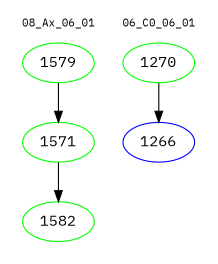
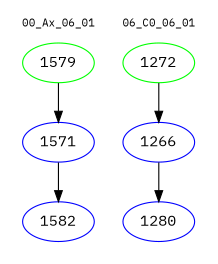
  digraph {
    fontname="IBM Plex Mono"
    node [color=green fontname="IBM Plex Mono"]
    edge [color=black fontname="IBM Plex Mono"]
    n1 [label=1579]
-   n2 [label=1571]
-   n3 [label=1582]
-   n4 [label=1270]
+   n2 [color=blue label=1571]
+   n3 [color=blue label=1582]
+   n4 [label=1272]
    n5 [color=blue label=1266]
+   n6 [color=blue label=1280]
    subgraph cluster_1 {
      color=white
      fontsize=10
-     label="08_Ax_06_01"
+     label="00_Ax_06_01"
      n1
      n2
      n3
    }
    subgraph cluster_2 {
      color=white
      fontsize=10
      label="06_C0_06_01"
      n4
      n5
+     n6
    }
    n1 -> n2
    n2 -> n3
    n4 -> n5
+   n5 -> n6
  }
